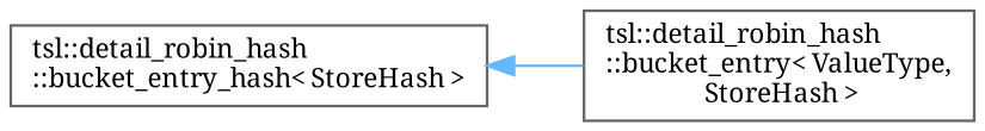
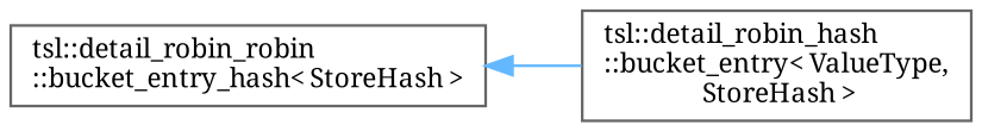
  digraph {
    rankdir=LR
    fontname="Noto Serif"
    node [color=grey40 fillcolor=white fontname="Noto Serif" fontsize=10 shape=box style=filled]
-   n1 [height=0.2 label="tsl::detail_robin_hash\l::bucket_entry_hash\< StoreHash \>" width=0.4]
+   n1 [height=0.2 label="tsl::detail_robin_robin\l::bucket_entry_hash\< StoreHash \>" width=0.4]
    n2 [height=0.2 label="tsl::detail_robin_hash\l::bucket_entry\< ValueType,\l StoreHash \>" width=0.4]
    n1 -> n2 [color=steelblue1 dir=back fontname="Noto Serif" fontsize=10 labelfontname=Helvetica labelfontsize=10 style=solid]
  }
